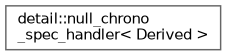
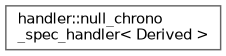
  digraph {
    rankdir=LR
-   n1 [color=grey40 fillcolor=white fontname=Helvetica fontsize=10 height=0.2 label="detail::null_chrono\l_spec_handler\< Derived \>" shape=box style=filled width=0.4]
+   n1 [color=grey40 fillcolor=white fontname=Helvetica fontsize=10 height=0.2 label="handler::null_chrono\l_spec_handler\< Derived \>" shape=box style=filled width=0.4]
  }
